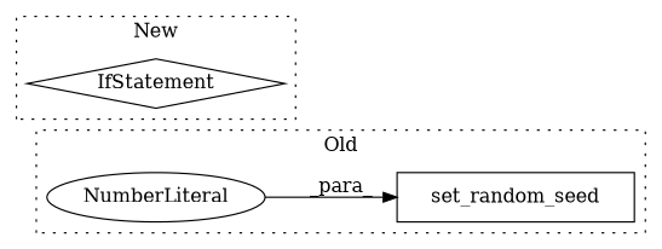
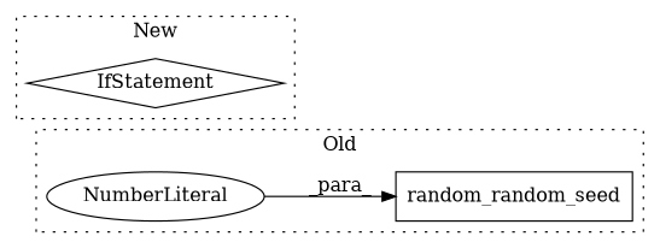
  digraph {
    rankdir=LR
-   n1 [a=32 l="16,1" label=set_random_seed s="5497,5514" shape=box]
+   n1 [a=32 l="16,1" label=random_random_seed s="5497,5514" shape=box]
    n2 [a=34 l=1 label=NumberLiteral s=5513 shape=ellipse]
    n3 [a=25 l="4,2" label=IfStatement s="6751,6767" shape=diamond]
    subgraph cluster_1 {
      label=Old
      style=dotted
      n1
      n2
    }
    subgraph cluster_2 {
      label=New
      style=dotted
      n3
    }
    n2 -> n1 [label=_para_]
  }
